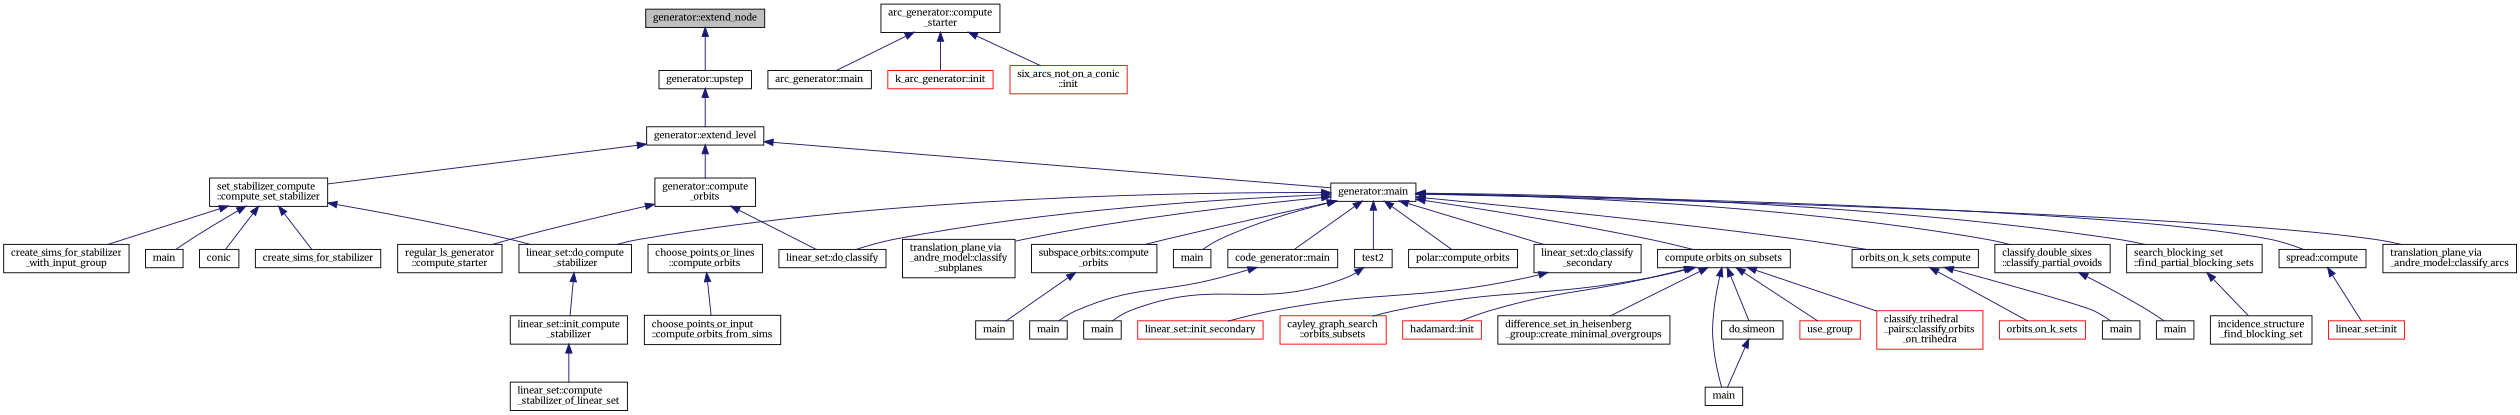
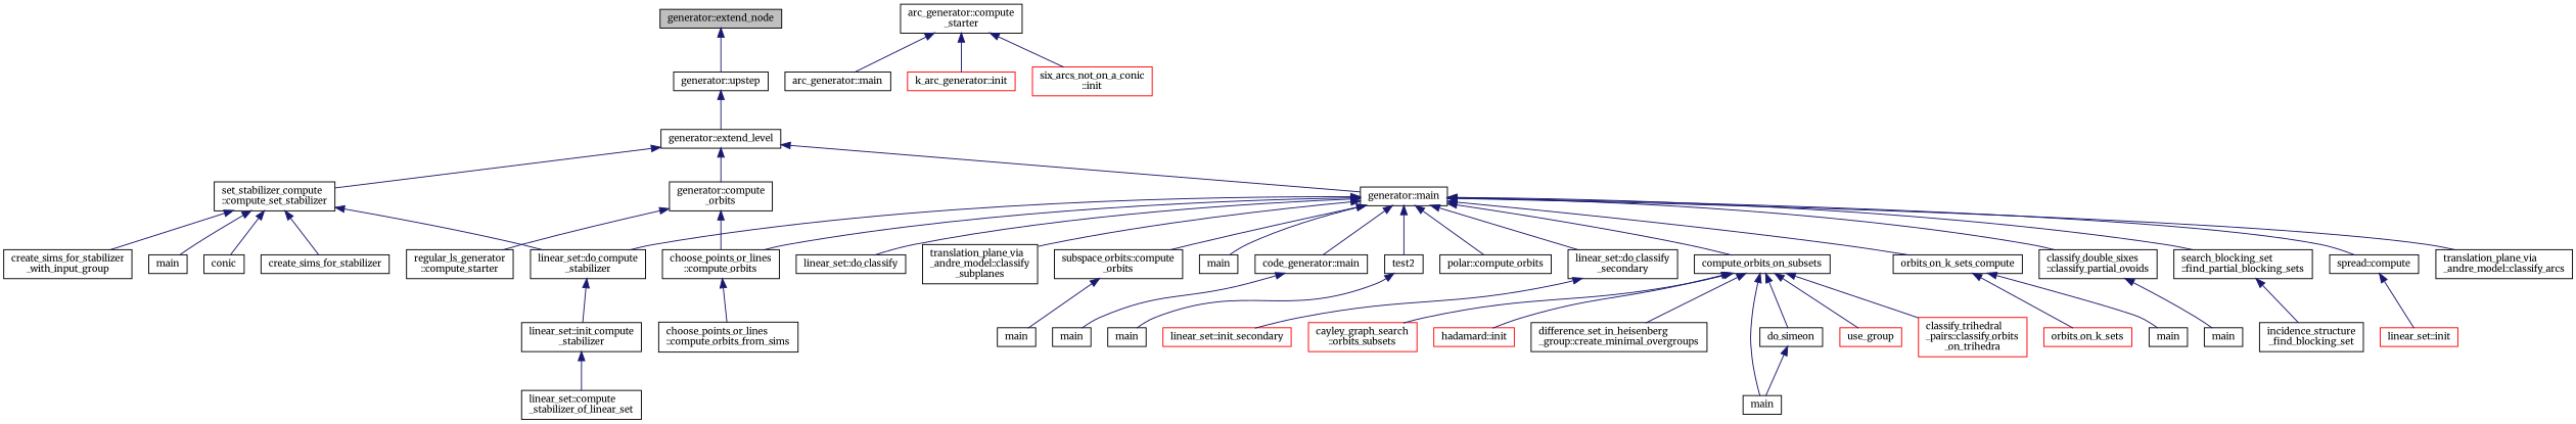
  digraph {
    fontname=Merriweather
    rankdir=TB
    node [color=black fillcolor=white fontname=Merriweather fontsize=10 shape=record style=filled]
    edge [color=midnightblue dir=back fontname=Merriweather fontsize=10 labelfontname=Helvetica labelfontsize=10 style=solid]
    n1 [fillcolor=grey75 fontcolor=black height=0.2 label="generator::extend_node" width=0.4]
    n2 [height=0.2 label="generator::upstep" width=0.4]
    n3 [height=0.2 label="generator::extend_level" width=0.4]
    n4 [height=0.2 label="set_stabilizer_compute\l::compute_set_stabilizer" width=0.4]
    n5 [height=0.2 label="generator::compute\l_orbits" width=0.4]
    n6 [height=0.2 label="generator::main" width=0.4]
    n7 [height=0.2 label=main width=0.4]
    n8 [height=0.2 label=conic width=0.4]
    n9 [height=0.2 label="linear_set::do_compute\l_stabilizer" width=0.4]
    n10 [height=0.2 label=create_sims_for_stabilizer width=0.4]
    n11 [height=0.2 label="create_sims_for_stabilizer\l_with_input_group" width=0.4]
    n12 [height=0.2 label="regular_ls_generator\l::compute_starter" width=0.4]
    n13 [height=0.2 label="linear_set::do_classify" width=0.4]
    n14 [height=0.2 label=main width=0.4]
    n15 [height=0.2 label="code_generator::main" width=0.4]
    n16 [height=0.2 label=test2 width=0.4]
    n17 [height=0.2 label="polar::compute_orbits" width=0.4]
    n18 [height=0.2 label="linear_set::do_classify\l_secondary" width=0.4]
    n19 [height=0.2 label=compute_orbits_on_subsets width=0.4]
    n20 [height=0.2 label=orbits_on_k_sets_compute width=0.4]
    n21 [height=0.2 label="choose_points_or_lines\l::compute_orbits" width=0.4]
    n22 [height=0.2 label="classify_double_sixes\l::classify_partial_ovoids" width=0.4]
    n23 [height=0.2 label="search_blocking_set\l::find_partial_blocking_sets" width=0.4]
    n24 [height=0.2 label="spread::compute" width=0.4]
    n25 [height=0.2 label="translation_plane_via\l_andre_model::classify_arcs" width=0.4]
    n26 [height=0.2 label="translation_plane_via\l_andre_model::classify\l_subplanes" width=0.4]
    n27 [height=0.2 label="subspace_orbits::compute\l_orbits" width=0.4]
    n28 [height=0.2 label="linear_set::init_compute\l_stabilizer" width=0.4]
    n29 [height=0.2 label="linear_set::compute\l_stabilizer_of_linear_set" width=0.4]
    n30 [height=0.2 label=main width=0.4]
    n31 [height=0.2 label=main width=0.4]
    n32 [color=red height=0.2 label="linear_set::init_secondary" width=0.4]
    n33 [color=red height=0.2 label="cayley_graph_search\l::orbits_subsets" width=0.4]
    n34 [color=red height=0.2 label="hadamard::init" width=0.4]
    n35 [height=0.2 label="difference_set_in_heisenberg\l_group::create_minimal_overgroups" width=0.4]
    n36 [height=0.2 label=main width=0.4]
    n37 [height=0.2 label=do_simeon width=0.4]
    n38 [color=red height=0.2 label=use_group width=0.4]
    n39 [color=red height=0.2 label="classify_trihedral\l_pairs::classify_orbits\l_on_trihedra" width=0.4]
    n40 [height=0.2 label=main width=0.4]
    n41 [color=red height=0.2 label=orbits_on_k_sets width=0.4]
    n42 [height=0.2 label="arc_generator::compute\l_starter" width=0.4]
    n43 [height=0.2 label="arc_generator::main" width=0.4]
    n44 [color=red height=0.2 label="k_arc_generator::init" width=0.4]
    n45 [color=red height=0.2 label="six_arcs_not_on_a_conic\l::init" width=0.4]
-   n46 [height=0.2 label="choose_points_or_input\l::compute_orbits_from_sims" width=0.4]
+   n46 [height=0.2 label="choose_points_or_lines\l::compute_orbits_from_sims" width=0.4]
    n47 [height=0.2 label=main width=0.4]
    n48 [height=0.2 label="incidence_structure\l_find_blocking_set" width=0.4]
    n49 [color=red height=0.2 label="linear_set::init" width=0.4]
    n50 [height=0.2 label=main width=0.4]
    n1 -> n2
    n2 -> n3
    n3 -> n4
    n3 -> n5
    n3 -> n6
    n4 -> n7
    n4 -> n8
    n4 -> n9
    n4 -> n10
    n4 -> n11
    n5 -> n12
-   n5 -> n13
+   n5 -> n21
    n6 -> n9
    n6 -> n13
    n6 -> n14
    n6 -> n15
    n6 -> n16
    n6 -> n17
    n6 -> n18
    n6 -> n19
    n6 -> n20
+   n6 -> n21
    n6 -> n22
    n6 -> n23
    n6 -> n24
    n6 -> n25
    n6 -> n26
    n6 -> n27
    n9 -> n28
    n15 -> n30
    n16 -> n31
    n18 -> n32
    n19 -> n33
    n19 -> n34
    n19 -> n35
    n19 -> n36
    n19 -> n37
    n19 -> n38
    n19 -> n39
    n20 -> n40
    n20 -> n41
    n21 -> n46
    n22 -> n47
    n23 -> n48
    n24 -> n49
    n27 -> n50
    n28 -> n29
    n37 -> n36
    n42 -> n43
    n42 -> n44
    n42 -> n45
  }
